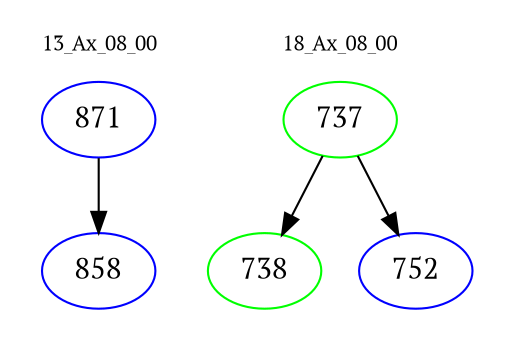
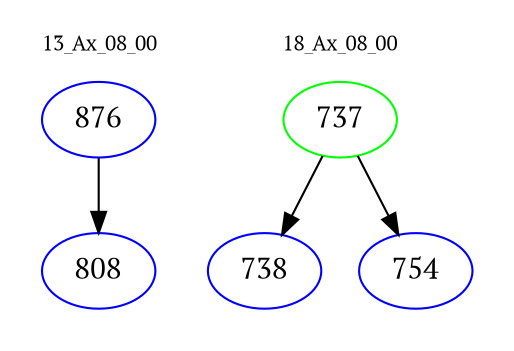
  digraph {
    fontname="PT Serif"
    node [color=blue fontname="PT Serif"]
    edge [color=black fontname="PT Serif"]
-   n1 [label=871]
-   n2 [label=858]
+   n1 [label=876]
+   n2 [label=808]
    n3 [color=green label=737]
-   n4 [color=green label=738]
-   n5 [label=752]
+   n4 [label=738]
+   n5 [label=754]
    subgraph cluster_1 {
      color=white
      fontsize=10
      label="13_Ax_08_00"
      n1
      n2
    }
    subgraph cluster_2 {
      color=white
      fontsize=10
      label="18_Ax_08_00"
      n3
      n4
      n5
    }
    n1 -> n2
    n3 -> n4
    n3 -> n5
  }
